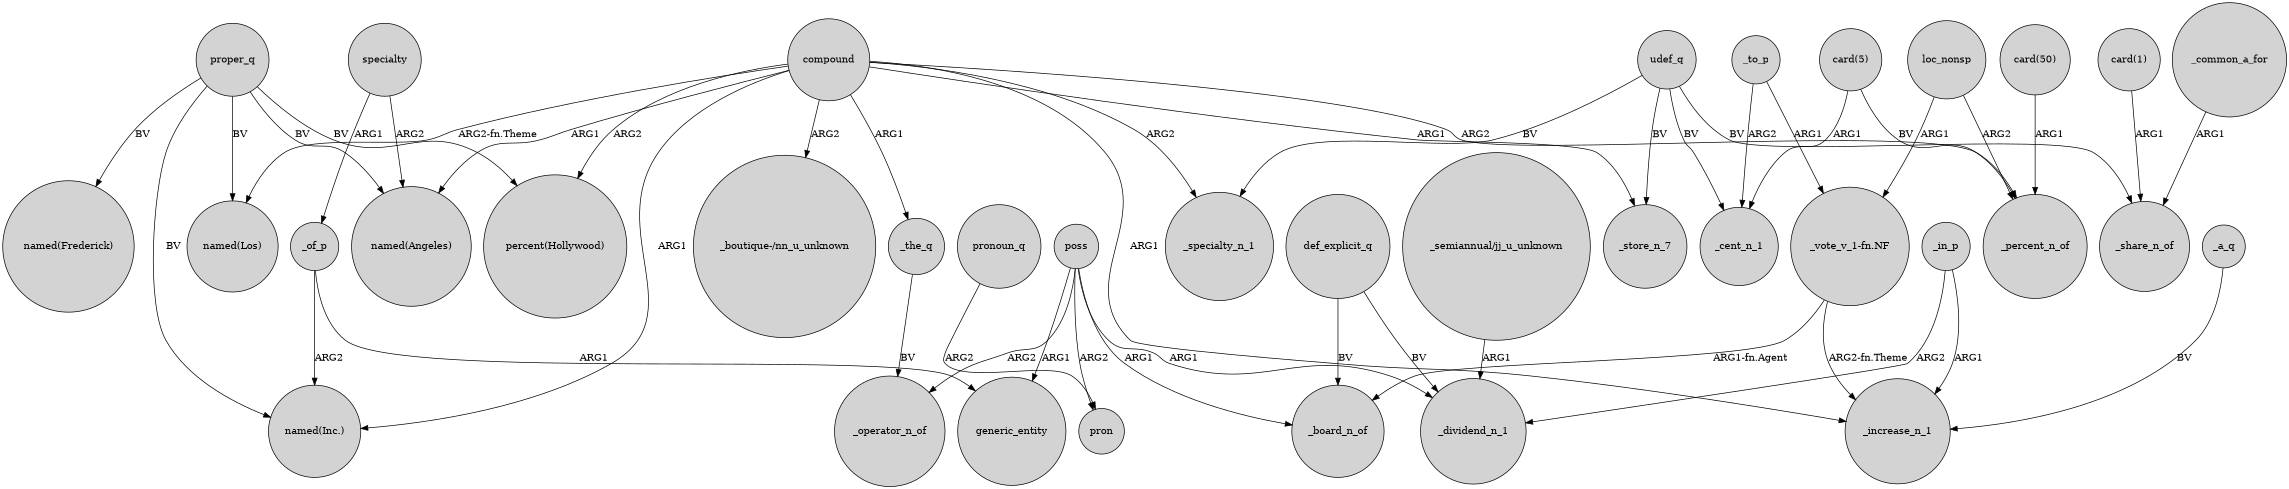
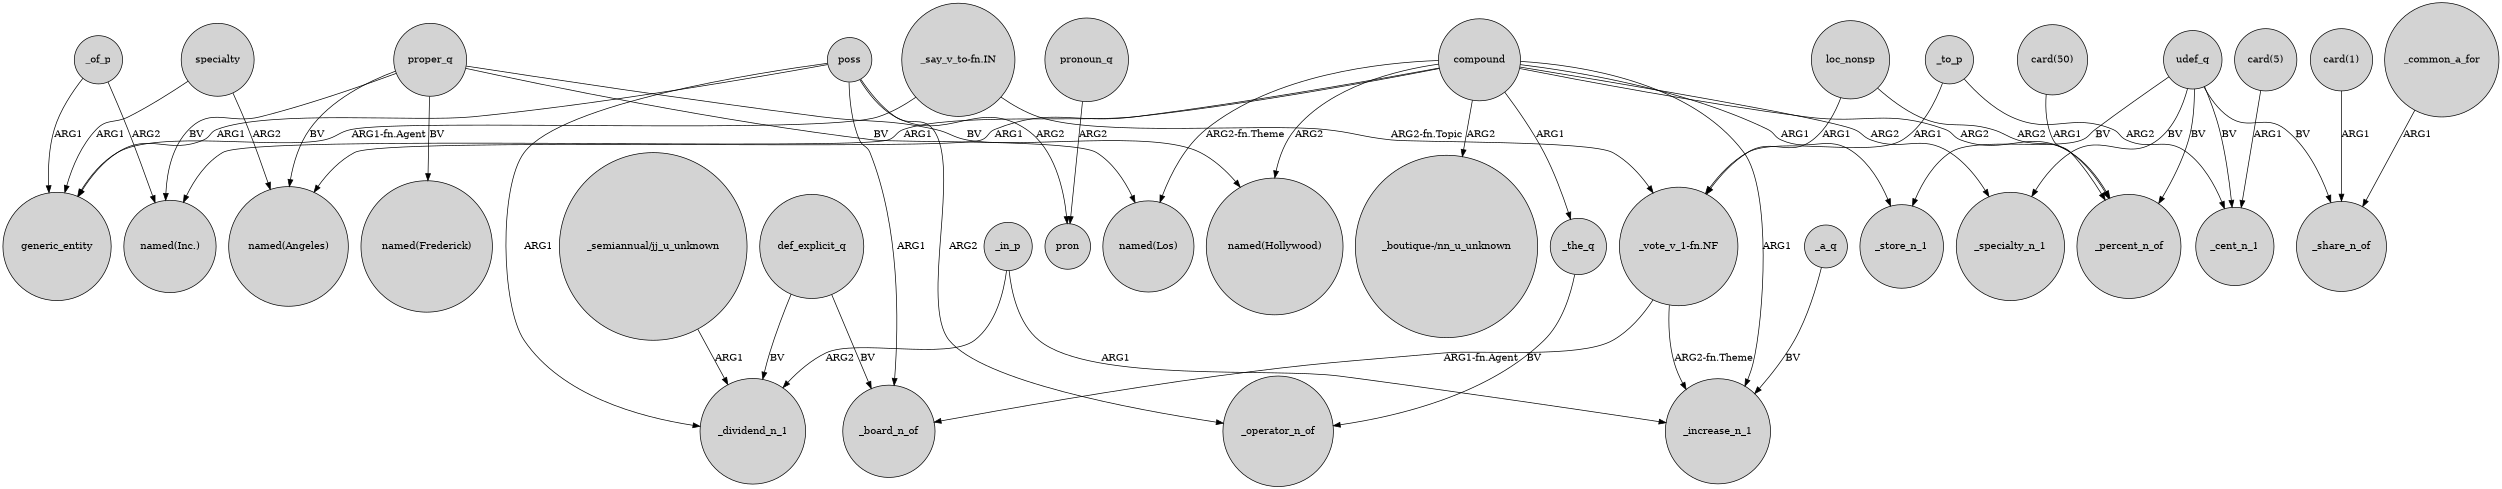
  digraph {
    node [shape=circle style=filled]
    proper_q
    "named(Inc.)"
-   "named(Hollywood)" [label="percent(Hollywood)"]
+   "named(Hollywood)"
    "named(Los)"
    "named(Angeles)"
    "named(Frederick)"
    "card(5)"
    _cent_n_1
    udef_q
    _specialty_n_1
-   _store_n_1 [label=_store_n_7]
+   _store_n_1
    _percent_n_of
    _share_n_of
    poss
    generic_entity
    pron
    _dividend_n_1
    _operator_n_of
    _board_n_of
    compound
    "_boutique-/nn_u_unknown"
    _increase_n_1
    _the_q
+   "_say_v_to-fn.IN"
    "_vote_v_1-fn.NF"
    _a_q
    def_explicit_q
    n28 [label=specialty]
    _to_p
    "_semiannual/jj_u_unknown"
    pronoun_q
    "card(50)"
    "card(1)"
    _common_a_for
    _in_p
    loc_nonsp
    _of_p
    proper_q -> "named(Inc.)" [label=BV]
    proper_q -> "named(Hollywood)" [label=BV]
    proper_q -> "named(Los)" [label=BV]
    proper_q -> "named(Angeles)" [label=BV]
    proper_q -> "named(Frederick)" [label=BV]
    "card(5)" -> _cent_n_1 [label=ARG1]
    udef_q -> _cent_n_1 [label=BV]
    udef_q -> _specialty_n_1 [label=BV]
    udef_q -> _store_n_1 [label=BV]
-   "card(5)" -> _percent_n_of [label=BV]
+   udef_q -> _percent_n_of [label=BV]
    udef_q -> _share_n_of [label=BV]
    poss -> generic_entity [label=ARG1]
    poss -> pron [label=ARG2]
    poss -> _dividend_n_1 [label=ARG1]
    poss -> _operator_n_of [label=ARG2]
    poss -> _board_n_of [label=ARG1]
    compound -> "named(Inc.)" [label=ARG1]
    compound -> "named(Hollywood)" [label=ARG2]
    compound -> "named(Los)" [label="ARG2-fn.Theme"]
    compound -> "named(Angeles)" [label=ARG1]
    compound -> _specialty_n_1 [label=ARG2]
    compound -> _store_n_1 [label=ARG1]
    compound -> _percent_n_of [label=ARG2]
    compound -> "_boutique-/nn_u_unknown" [label=ARG2]
    compound -> _increase_n_1 [label=ARG1]
    compound -> _the_q [label=ARG1]
    _the_q -> _operator_n_of [label=BV]
+   "_say_v_to-fn.IN" -> generic_entity [label="ARG1-fn.Agent"]
+   "_say_v_to-fn.IN" -> "_vote_v_1-fn.NF" [label="ARG2-fn.Topic"]
    "_vote_v_1-fn.NF" -> _board_n_of [label="ARG1-fn.Agent"]
    "_vote_v_1-fn.NF" -> _increase_n_1 [label="ARG2-fn.Theme"]
    _a_q -> _increase_n_1 [label=BV]
    def_explicit_q -> _dividend_n_1 [label=BV]
    def_explicit_q -> _board_n_of [label=BV]
    n28 -> "named(Angeles)" [label=ARG2]
-   n28 -> _of_p [label=ARG1]
+   n28 -> generic_entity [label=ARG1]
    _to_p -> _cent_n_1 [label=ARG2]
    _to_p -> "_vote_v_1-fn.NF" [label=ARG1]
    "_semiannual/jj_u_unknown" -> _dividend_n_1 [label=ARG1]
    pronoun_q -> pron [label=ARG2]
    "card(50)" -> _percent_n_of [label=ARG1]
    "card(1)" -> _share_n_of [label=ARG1]
    _common_a_for -> _share_n_of [label=ARG1]
    _in_p -> _dividend_n_1 [label=ARG2]
    _in_p -> _increase_n_1 [label=ARG1]
    loc_nonsp -> _percent_n_of [label=ARG2]
    loc_nonsp -> "_vote_v_1-fn.NF" [label=ARG1]
    _of_p -> "named(Inc.)" [label=ARG2]
    _of_p -> generic_entity [label=ARG1]
  }
